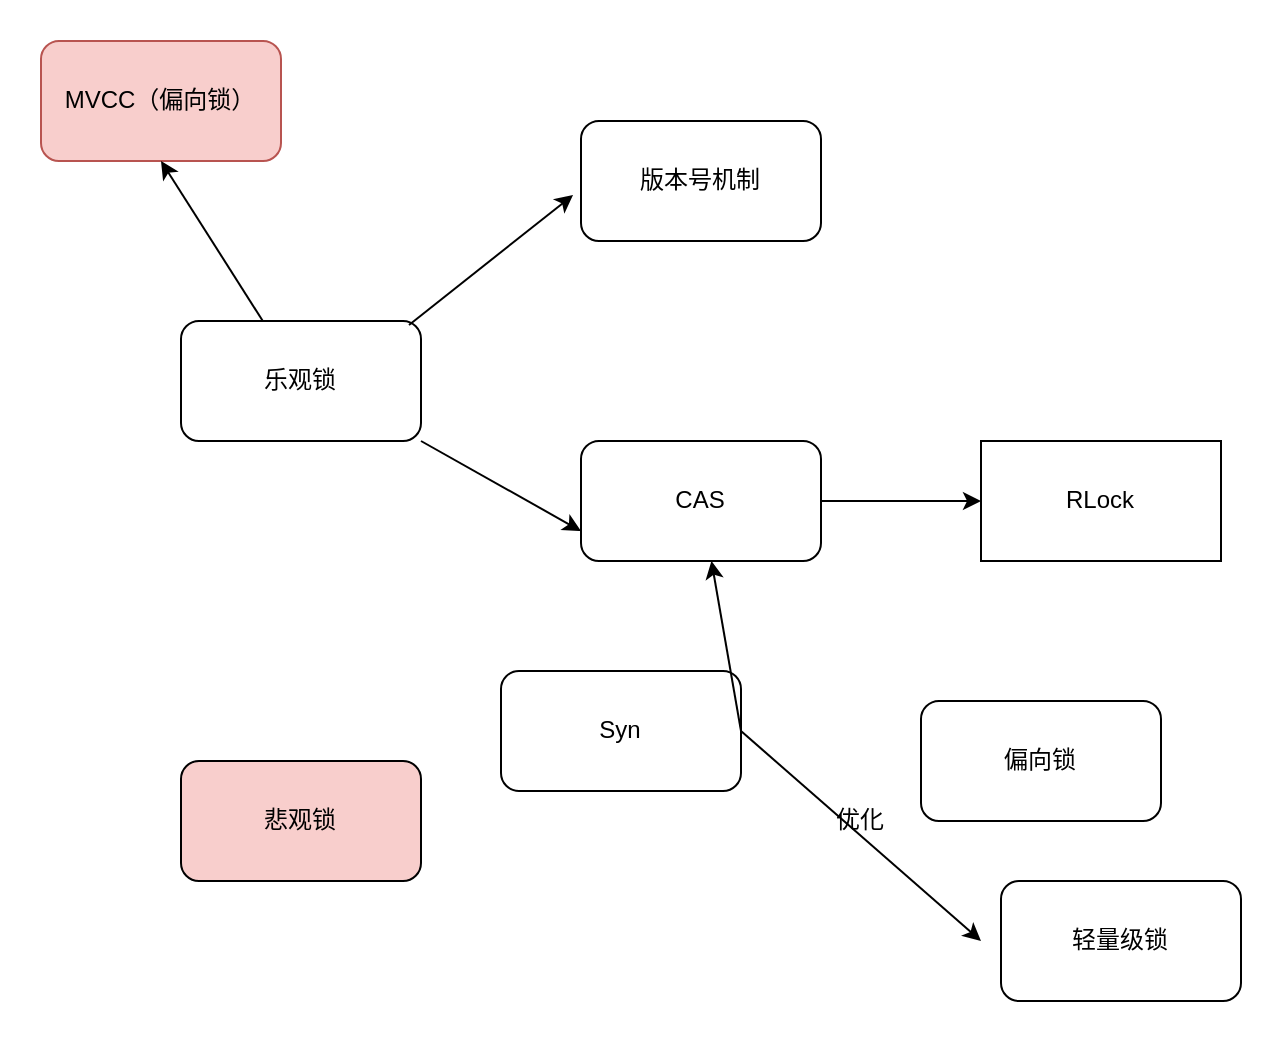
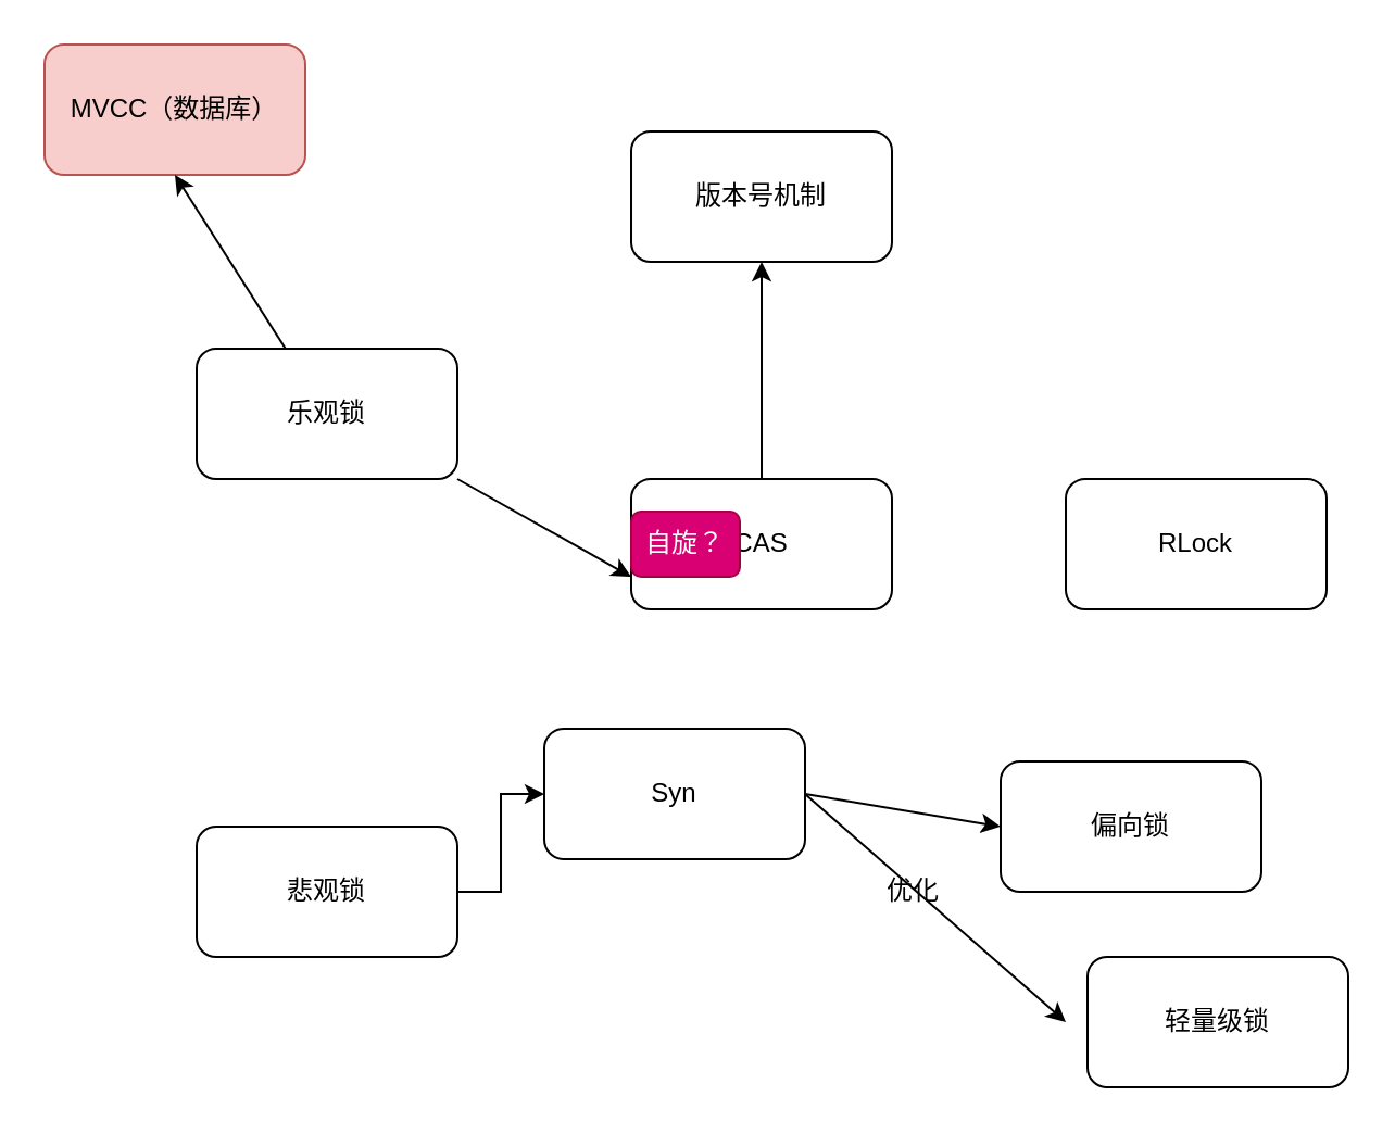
  <mxCell id="0" />
  <mxCell id="1" parent="0" />
  <mxCell id="2" value="乐观锁" style="rounded=1;whiteSpace=wrap;html=1;" vertex="1" parent="1"><mxGeometry x="90" y="160" width="120" height="60" as="geometry" /></mxCell>
- <mxCell id="4" value="悲观锁" style="rounded=1;whiteSpace=wrap;html=1;fillColor=#f8cecc;" vertex="1" parent="1"><mxGeometry x="90" y="380" width="120" height="60" as="geometry" /></mxCell>
+ <mxCell id="3" value="" style="edgeStyle=orthogonalEdgeStyle;rounded=0;orthogonalLoop=1;jettySize=auto;html=1;" edge="1" parent="1" source="4" target="5"><mxGeometry relative="1" as="geometry" /></mxCell>
+ <mxCell id="4" value="悲观锁" style="rounded=1;whiteSpace=wrap;html=1;" vertex="1" parent="1"><mxGeometry x="90" y="380" width="120" height="60" as="geometry" /></mxCell>
  <mxCell id="5" value="Syn" style="rounded=1;whiteSpace=wrap;html=1;" vertex="1" parent="1"><mxGeometry x="250" y="335" width="120" height="60" as="geometry" /></mxCell>
  <mxCell id="6" value="偏向锁" style="rounded=1;whiteSpace=wrap;html=1;" vertex="1" parent="1"><mxGeometry x="460" y="350" width="120" height="60" as="geometry" /></mxCell>
  <mxCell id="7" value="轻量级锁" style="rounded=1;whiteSpace=wrap;html=1;" vertex="1" parent="1"><mxGeometry x="500" y="440" width="120" height="60" as="geometry" /></mxCell>
  <mxCell id="8" value="版本号机制" style="rounded=1;whiteSpace=wrap;html=1;" vertex="1" parent="1"><mxGeometry x="290" y="60" width="120" height="60" as="geometry" /></mxCell>
- <mxCell id="9" value="" style="edgeStyle=orthogonalEdgeStyle;rounded=0;orthogonalLoop=1;jettySize=auto;html=1;" edge="1" parent="1" source="10" target="11"><mxGeometry relative="1" as="geometry" /></mxCell>
+ <mxCell id="9" value="" style="edgeStyle=orthogonalEdgeStyle;rounded=0;orthogonalLoop=1;jettySize=auto;html=1;" edge="1" parent="1" source="10" target="8"><mxGeometry relative="1" as="geometry" /></mxCell>
  <mxCell id="10" value="CAS" style="rounded=1;whiteSpace=wrap;html=1;" vertex="1" parent="1"><mxGeometry x="290" y="220" width="120" height="60" as="geometry" /></mxCell>
- <mxCell id="11" value="RLock" style="whiteSpace=wrap;html=1;rounded=0;" vertex="1" parent="1"><mxGeometry x="490" y="220" width="120" height="60" as="geometry" /></mxCell>
- <mxCell id="12" value="" style="endArrow=classic;html=1;exitX=0.95;exitY=0.033;exitDx=0;exitDy=0;exitPerimeter=0;entryX=-0.033;entryY=0.617;entryDx=0;entryDy=0;entryPerimeter=0;" edge="1" parent="1" source="2" target="8"><mxGeometry width="50" height="50" relative="1" as="geometry"><mxPoint x="140" y="90" as="sourcePoint" /><mxPoint x="190" y="40" as="targetPoint" /></mxGeometry></mxCell>
+ <mxCell id="11" value="RLock" style="rounded=1;whiteSpace=wrap;html=1;" vertex="1" parent="1"><mxGeometry x="490" y="220" width="120" height="60" as="geometry" /></mxCell>
  <mxCell id="13" value="" style="endArrow=classic;html=1;entryX=0;entryY=0.75;entryDx=0;entryDy=0;" edge="1" parent="1" target="10"><mxGeometry width="50" height="50" relative="1" as="geometry"><mxPoint x="210" y="220" as="sourcePoint" /><mxPoint x="200" y="260" as="targetPoint" /></mxGeometry></mxCell>
- <mxCell id="14" value="优化" style="text;html=1;strokeColor=none;fillColor=none;align=center;verticalAlign=middle;whiteSpace=wrap;rounded=0;" vertex="1" parent="1"><mxGeometry x="410" y="400" width="40" height="20" as="geometry" /></mxCell>
- <mxCell id="15" value="" style="endArrow=classic;html=1;exitX=1;exitY=0.5;exitDx=0;exitDy=0;" edge="1" parent="1" source="5" target="10"><mxGeometry width="50" height="50" relative="1" as="geometry"><mxPoint x="420" y="370" as="sourcePoint" /><mxPoint x="470" y="320" as="targetPoint" /></mxGeometry></mxCell>
+ <mxCell id="14" value="优化" style="text;html=1;strokeColor=none;fillColor=none;align=center;verticalAlign=middle;whiteSpace=wrap;rounded=0;" vertex="1" parent="1"><mxGeometry x="400" y="400" width="40" height="20" as="geometry" /></mxCell>
+ <mxCell id="15" value="" style="endArrow=classic;html=1;exitX=1;exitY=0.5;exitDx=0;exitDy=0;entryX=0;entryY=0.5;entryDx=0;entryDy=0;" edge="1" parent="1" source="5" target="6"><mxGeometry width="50" height="50" relative="1" as="geometry"><mxPoint x="420" y="370" as="sourcePoint" /><mxPoint x="470" y="320" as="targetPoint" /></mxGeometry></mxCell>
  <mxCell id="16" value="" style="endArrow=classic;html=1;exitX=1;exitY=0.5;exitDx=0;exitDy=0;" edge="1" parent="1" source="5"><mxGeometry width="50" height="50" relative="1" as="geometry"><mxPoint x="490" y="590" as="sourcePoint" /><mxPoint x="490" y="470" as="targetPoint" /></mxGeometry></mxCell>
- <mxCell id="17" value="MVCC（偏向锁）" style="rounded=1;whiteSpace=wrap;html=1;fillColor=#f8cecc;strokeColor=#b85450;" vertex="1" parent="1"><mxGeometry x="20" y="20" width="120" height="60" as="geometry" /></mxCell>
+ <mxCell id="17" value="MVCC（数据库）" style="rounded=1;whiteSpace=wrap;html=1;fillColor=#f8cecc;strokeColor=#b85450;" vertex="1" parent="1"><mxGeometry x="20" y="20" width="120" height="60" as="geometry" /></mxCell>
  <mxCell id="18" value="" style="endArrow=classic;html=1;entryX=0.5;entryY=1;entryDx=0;entryDy=0;" edge="1" parent="1" source="2" target="17"><mxGeometry width="50" height="50" relative="1" as="geometry"><mxPoint x="190" y="-10" as="sourcePoint" /><mxPoint x="240" y="-60" as="targetPoint" /></mxGeometry></mxCell>
+ <mxCell id="19" value="自旋？" style="rounded=1;whiteSpace=wrap;html=1;fillColor=#d80073;strokeColor=#A50040;fontColor=#ffffff;" vertex="1" parent="1"><mxGeometry x="290" y="235" width="50" height="30" as="geometry" /></mxCell>
